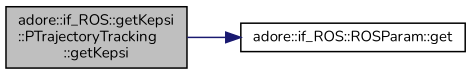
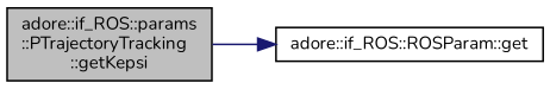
  digraph {
    rankdir=LR
    fontname=Nunito
    node [color=black fontname=Nunito fontsize=10 shape=record style=filled]
-   n1 [fillcolor=grey75 fontcolor=black height=0.2 label="adore::if_ROS::getKepsi\l::PTrajectoryTracking\l::getKepsi" width=0.4]
+   n1 [fillcolor=grey75 fontcolor=black height=0.2 label="adore::if_ROS::params\l::PTrajectoryTracking\l::getKepsi" width=0.4]
    n2 [fillcolor=white height=0.2 label="adore::if_ROS::ROSParam::get" width=0.4]
    n1 -> n2 [color=midnightblue fontname=Nunito fontsize=10 labelfontname=Helvetica labelfontsize=10 style=solid]
  }
